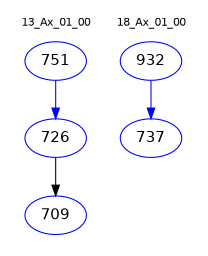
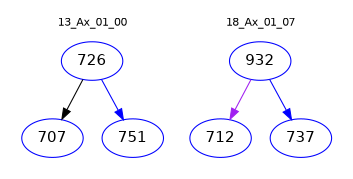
  digraph {
    fontname="DejaVu Sans"
    node [color=blue fontname="DejaVu Sans"]
    edge [color=blue fontname="DejaVu Sans"]
    n1 [label=726]
-   n2 [label=709]
+   n2 [label=707]
    n3 [label=751]
    n4 [label=932]
+   n5 [label=712]
    n6 [label=737]
    subgraph cluster_1 {
      color=white
      fontsize=10
      label="13_Ax_01_00"
      n1
      n2
      n3
    }
    subgraph cluster_2 {
      color=white
      fontsize=10
-     label="18_Ax_01_00"
+     label="18_Ax_01_07"
      n4
+     n5
      n6
    }
    n1 -> n2 [color=black]
-   n3 -> n1
+   n1 -> n3
+   n4 -> n5 [color=purple]
    n4 -> n6
  }
